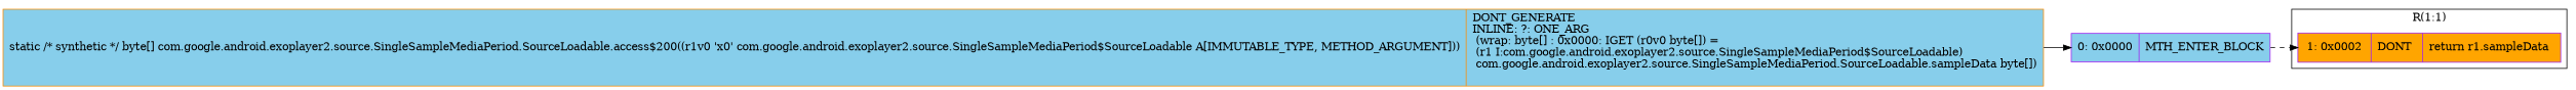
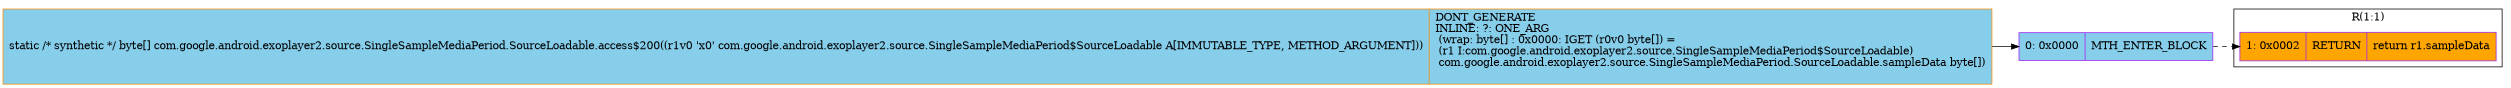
  digraph {
    rankdir=LR
    node [color=purple shape=record style=filled fillcolor=skyblue]
-   n1 [label="{1\:\ 0x0002|DONT\l|return r1.sampleData\l}" fillcolor=orange]
+   n1 [label="{1\:\ 0x0002|RETURN\l|return r1.sampleData\l}" fillcolor=orange]
    n2 [label="{0\:\ 0x0000|MTH_ENTER_BLOCK\l}"]
    n3 [label="{static \/* synthetic *\/ byte[] com.google.android.exoplayer2.source.SingleSampleMediaPeriod.SourceLoadable.access$200((r1v0 'x0' com.google.android.exoplayer2.source.SingleSampleMediaPeriod$SourceLoadable A[IMMUTABLE_TYPE, METHOD_ARGUMENT]))  | DONT_GENERATE\lINLINE: ?: ONE_ARG  \l  (wrap: byte[] : 0x0000: IGET  (r0v0 byte[]) = \l  (r1 I:com.google.android.exoplayer2.source.SingleSampleMediaPeriod$SourceLoadable)\l com.google.android.exoplayer2.source.SingleSampleMediaPeriod.SourceLoadable.sampleData byte[])\l\l}" color=darkorange]
    subgraph cluster_1 {
      label="R(1:1)"
      n1
    }
    n2 -> n1 [style=dashed]
    n3 -> n2 [style=solid]
  }
